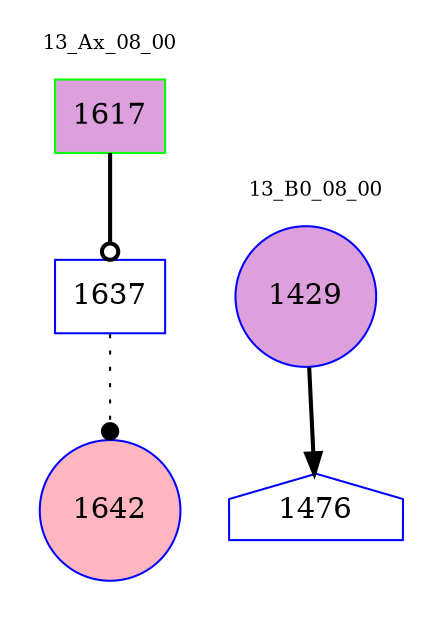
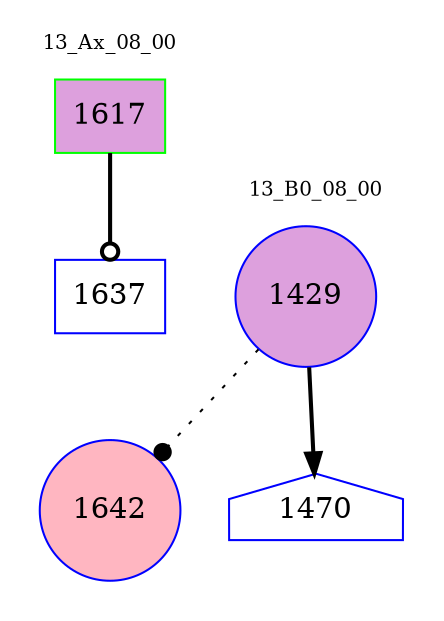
  digraph {
    node [color=blue fillcolor=plum shape=box style=filled]
    edge [color=black style=bold]
    n1 [color=green label=1617]
    n2 [fillcolor=white label=1637]
    n3 [fillcolor=lightpink label=1642 shape=circle]
    n4 [label=1429 shape=circle]
-   n5 [fillcolor=white label=1476 shape=house]
+   n5 [fillcolor=white label=1470 shape=house]
    subgraph cluster_1 {
      color=white
      fontsize=10
      label="13_Ax_08_00"
      n1
      n2
      n3
    }
    subgraph cluster_2 {
      color=white
      fontsize=10
      label="13_B0_08_00"
      n4
      n5
    }
    n1 -> n2 [arrowhead=odot]
-   n2 -> n3 [arrowhead=dot style=dotted]
+   n4 -> n3 [arrowhead=dot style=dotted]
    n4 -> n5 [arrowhead=normal]
  }
